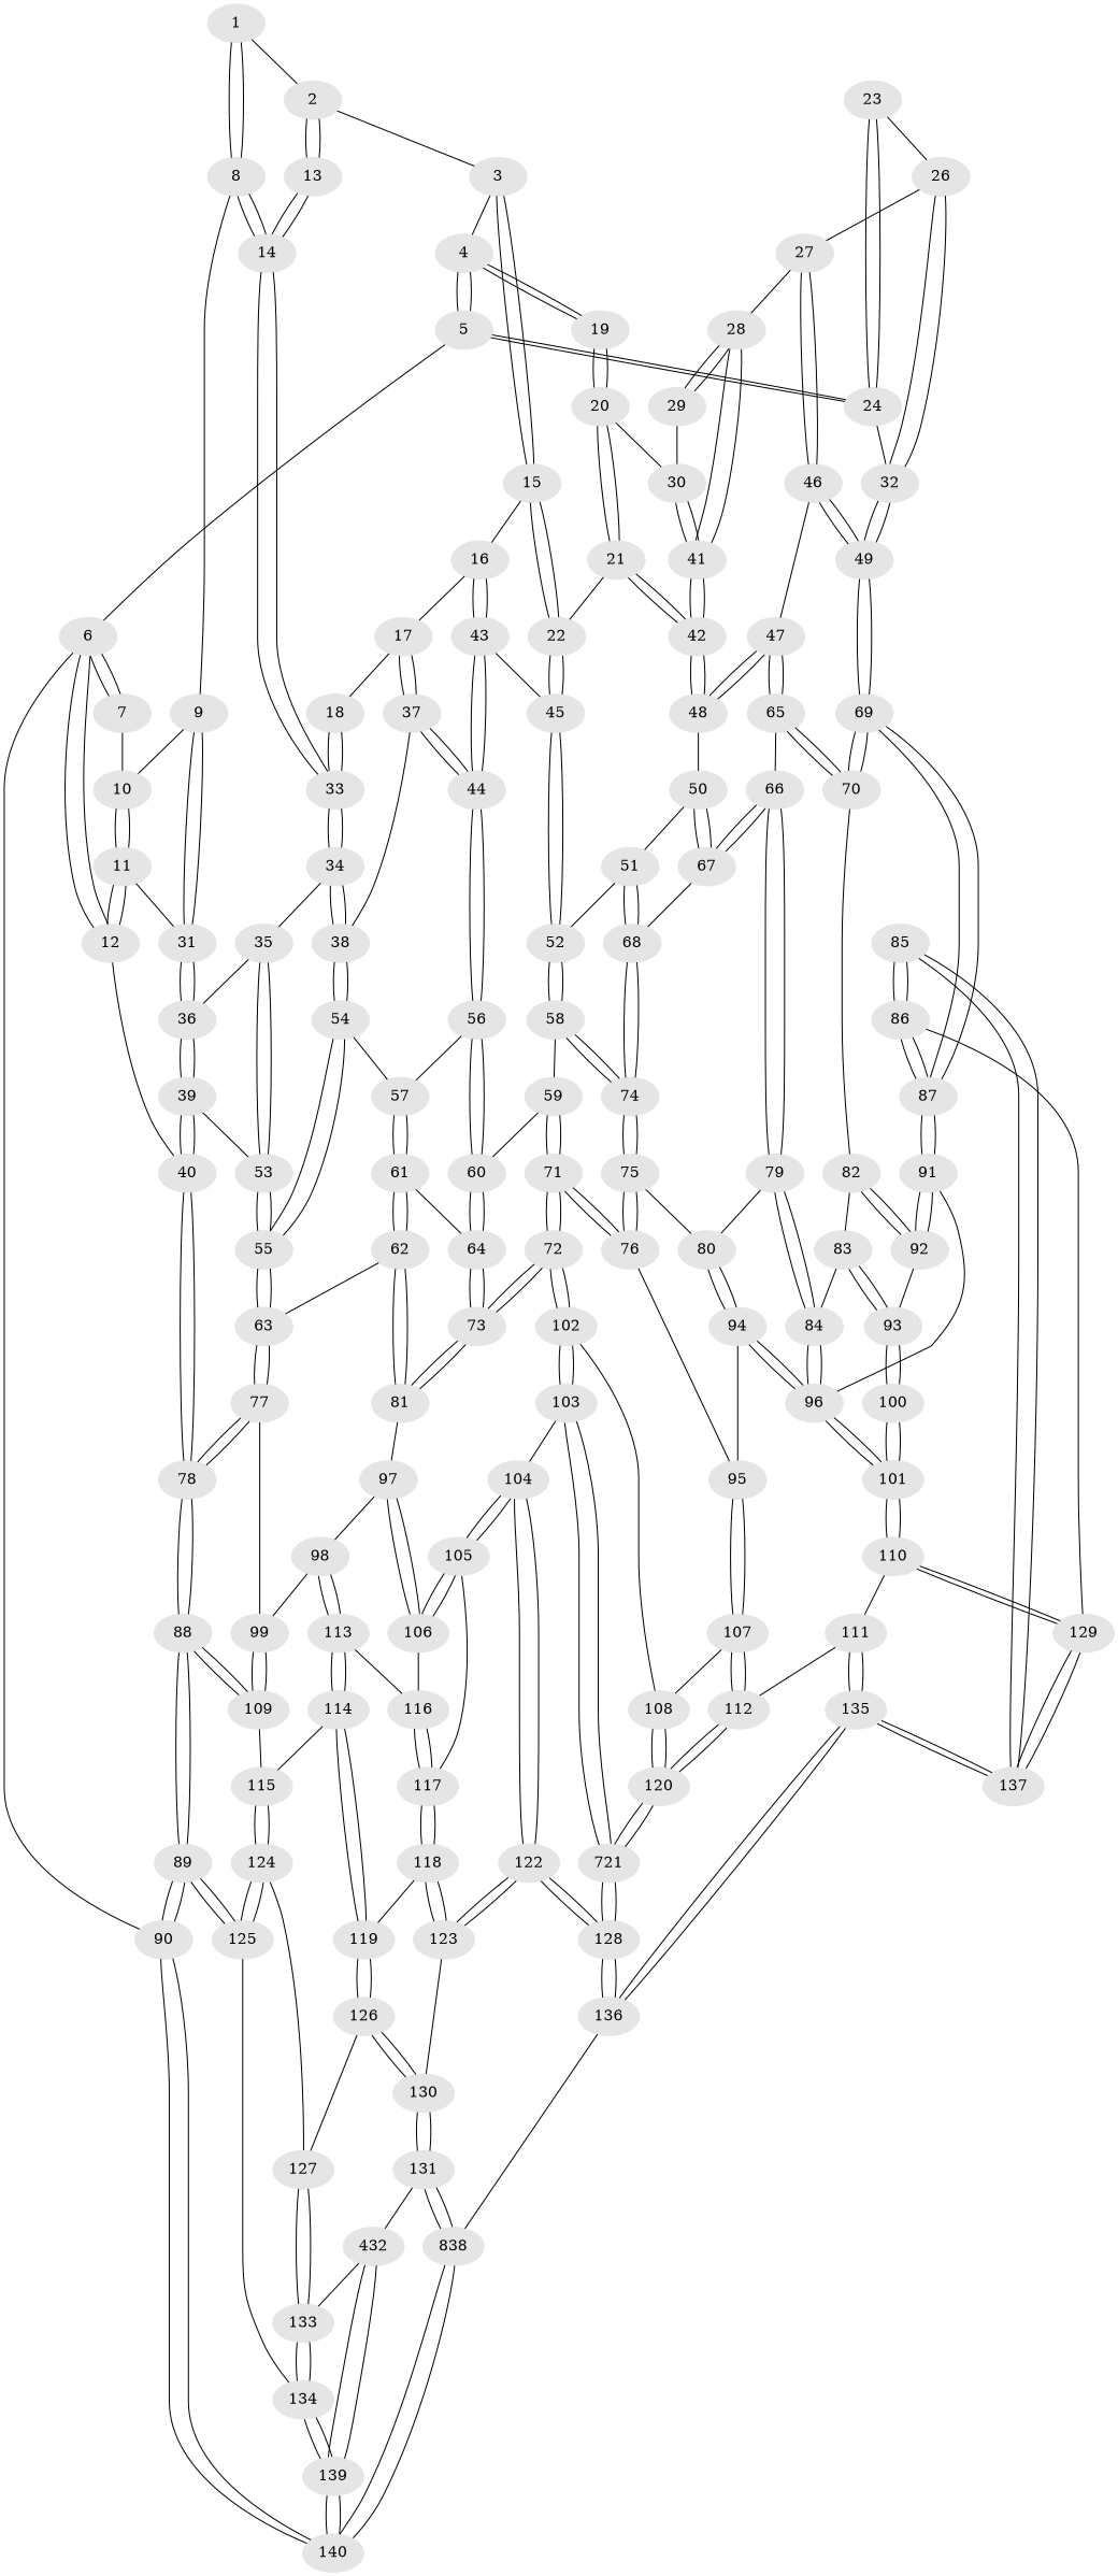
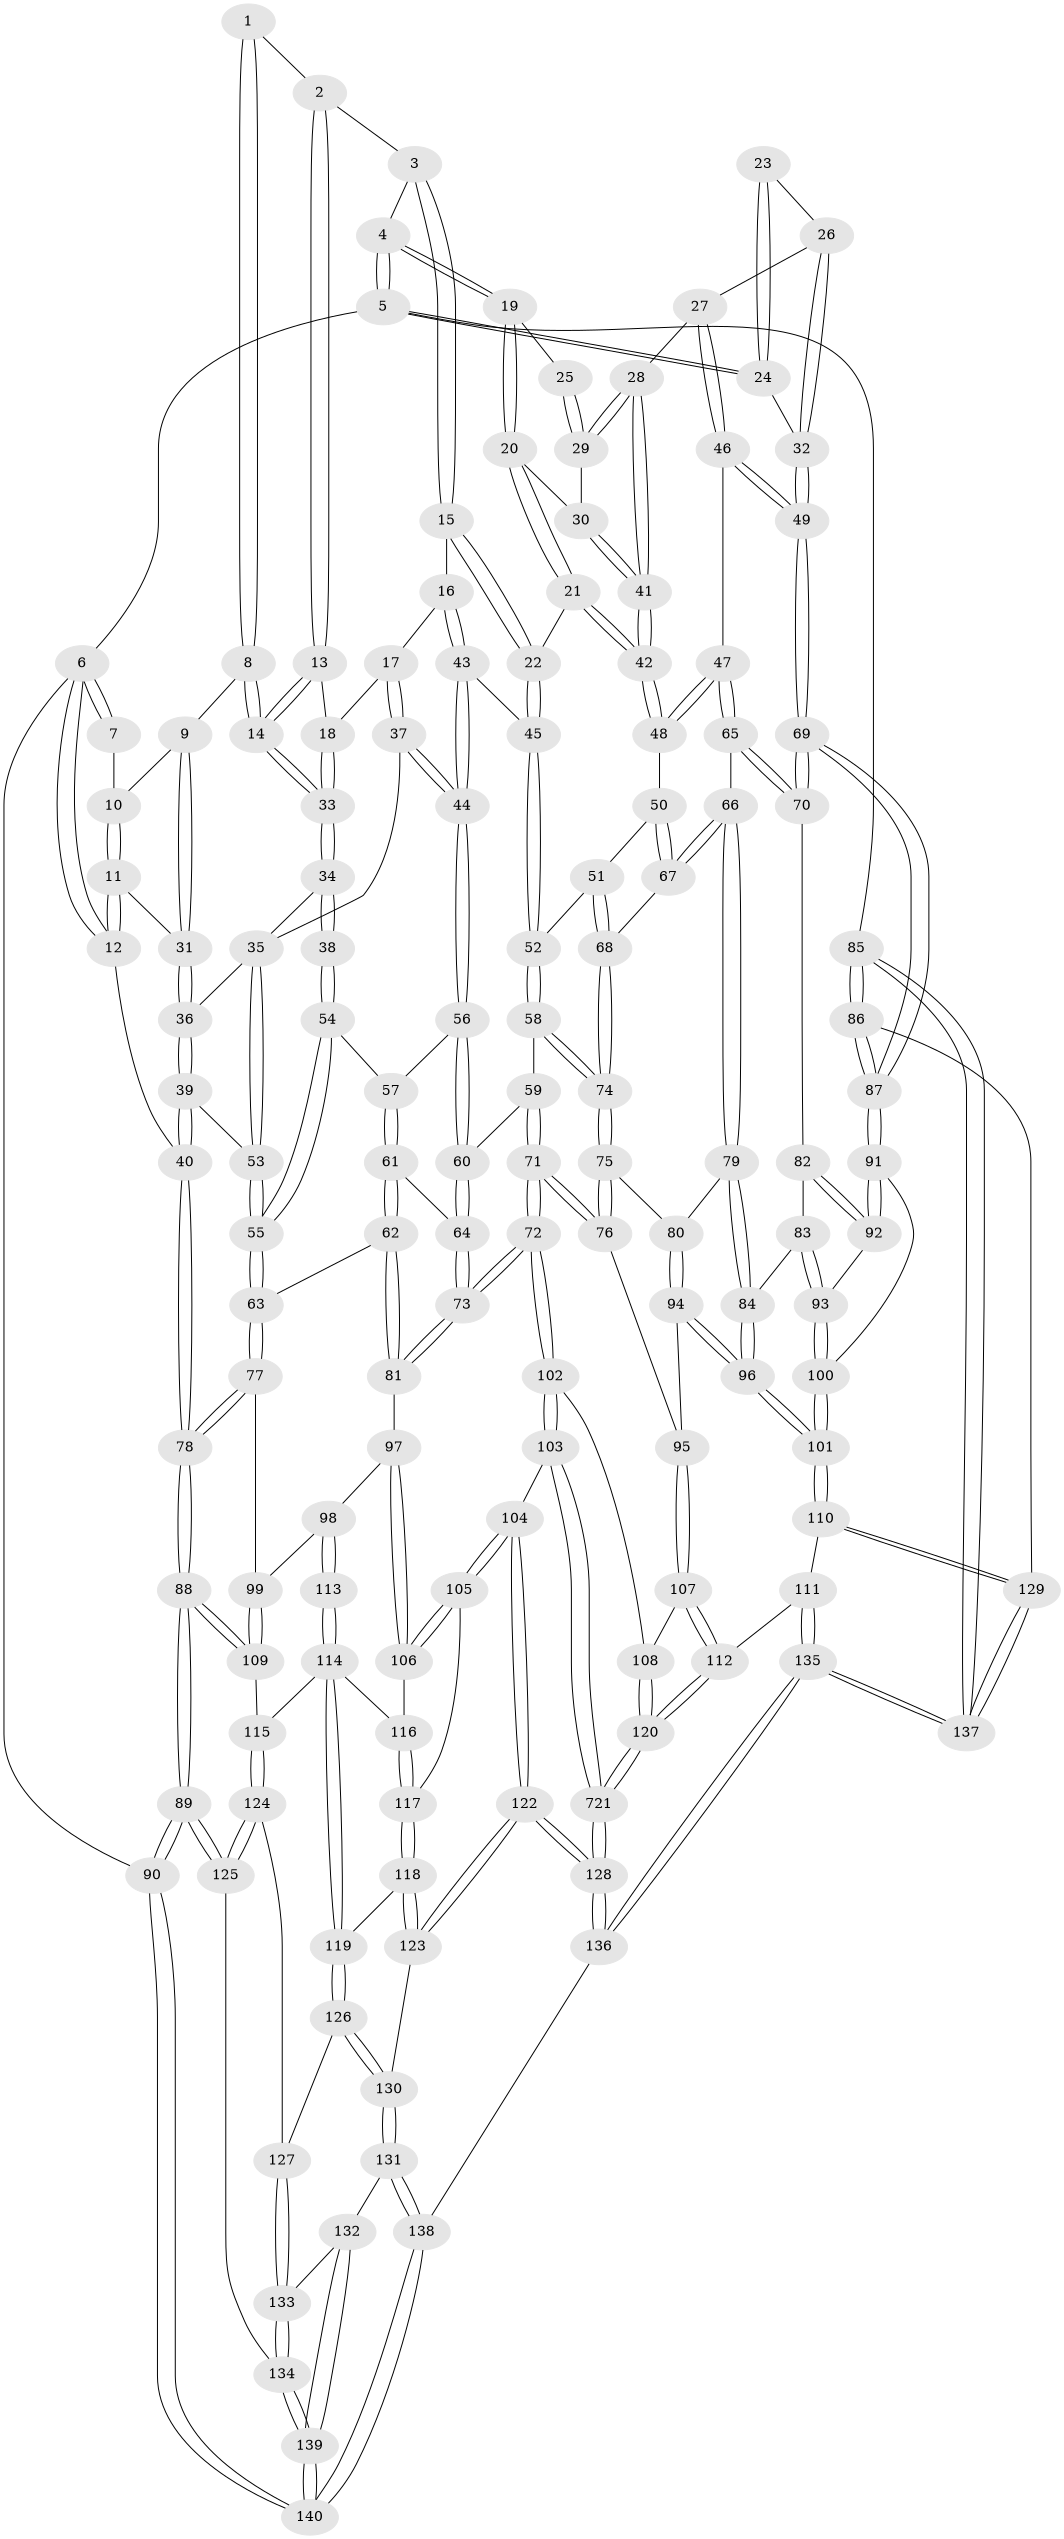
  graph {
    node [color=gray90 style=filled]
    1
    2
    8
    3
    13
    9
    14
    4
    15
    18
    5
    19
    16
    22
    6
    24
    85
    20
+   25
    7
    12
    90
    32
    86
    137
    10
    40
    140
    11
    31
    33
    36
    78
    34
    17
    43
    45
    37
    44
    38
    21
    30
    29
    42
    41
    48
    52
    23
    26
    27
    49
    28
    46
    47
    39
    69
    35
    53
    54
    55
    56
    57
    88
    50
    60
    58
    65
    66
    70
    51
    67
    87
    68
    74
    59
    63
    61
    77
    64
    62
    71
    75
    72
    76
    73
    81
    97
    99
    79
    82
    80
    84
    91
    83
    92
    102
    95
    103
    108
    94
    107
    109
    89
    96
    98
    106
    93
    100
    101
    129
    125
    115
    134
    112
    110
    113
    116
    114
    111
    104
    n121 [label=721]
    120
    105
    122
    128
    117
    123
    118
    124
    135
    136
    119
    126
    127
    130
    131
    133
    139
-   138 [label=838]
-   132 [label=432]
+   138
+   132
    1 -- 2
    1 -- 8
    1 -- 8
    2 -- 3
    2 -- 13
    2 -- 13
    8 -- 9
    8 -- 14
    8 -- 14
    3 -- 4
    3 -- 15
    3 -- 15
    13 -- 14
    13 -- 14
+   13 -- 18
    9 -- 10
    9 -- 31
    9 -- 31
    14 -- 33
    14 -- 33
    4 -- 5
    4 -- 5
    4 -- 19
    4 -- 19
    15 -- 16
    15 -- 22
    15 -- 22
    18 -- 33
    18 -- 33
    5 -- 6
    5 -- 24
    5 -- 24
+   5 -- 85
    19 -- 20
    19 -- 20
+   19 -- 25
    16 -- 17
    16 -- 43
    16 -- 43
    22 -- 45
    22 -- 45
    6 -- 7
    6 -- 7
    6 -- 12
    6 -- 12
    6 -- 90
    24 -- 32
    85 -- 86
    85 -- 86
    85 -- 137
    85 -- 137
    20 -- 21
    20 -- 21
    20 -- 30
+   25 -- 29
+   25 -- 29
    7 -- 10
    12 -- 40
    90 -- 140
    90 -- 140
    32 -- 49
    32 -- 49
    86 -- 87
    86 -- 87
    86 -- 129
    10 -- 11
    10 -- 11
    40 -- 78
    40 -- 78
    11 -- 12
    11 -- 12
    11 -- 31
    31 -- 36
    31 -- 36
    33 -- 34
    33 -- 34
    36 -- 39
    36 -- 39
    78 -- 88
    78 -- 88
    34 -- 38
    34 -- 38
    34 -- 35
    17 -- 18
    17 -- 37
    17 -- 37
    43 -- 45
    43 -- 44
    43 -- 44
    45 -- 52
    45 -- 52
    37 -- 44
    37 -- 44
-   37 -- 38
+   37 -- 35
    44 -- 56
    44 -- 56
    38 -- 54
    38 -- 54
    21 -- 22
    21 -- 42
    21 -- 42
    30 -- 41
    30 -- 41
    29 -- 30
    42 -- 48
    42 -- 48
    41 -- 42
    41 -- 42
    48 -- 50
    52 -- 58
    52 -- 58
    23 -- 24
    23 -- 24
    23 -- 26
    26 -- 32
    26 -- 32
    26 -- 27
    27 -- 28
    27 -- 46
    27 -- 46
    49 -- 69
    49 -- 69
    28 -- 29
    28 -- 29
    28 -- 41
    28 -- 41
    46 -- 49
    46 -- 49
    46 -- 47
    47 -- 48
    47 -- 48
    47 -- 65
    47 -- 65
    39 -- 40
    39 -- 40
    39 -- 53
    69 -- 70
    69 -- 70
    69 -- 87
    69 -- 87
    35 -- 36
    35 -- 53
    35 -- 53
    53 -- 55
    53 -- 55
    54 -- 55
    54 -- 55
    54 -- 57
    55 -- 63
    55 -- 63
    56 -- 57
    56 -- 60
    56 -- 60
    57 -- 61
    57 -- 61
    88 -- 109
    88 -- 109
    88 -- 89
    88 -- 89
    50 -- 51
    50 -- 67
    50 -- 67
    60 -- 64
    60 -- 64
    58 -- 74
    58 -- 74
    58 -- 59
    65 -- 66
    65 -- 70
    65 -- 70
    66 -- 67
    66 -- 67
    66 -- 79
    66 -- 79
    70 -- 82
    51 -- 52
    51 -- 68
    51 -- 68
    67 -- 68
    87 -- 91
    87 -- 91
    68 -- 74
    68 -- 74
    74 -- 75
    74 -- 75
    59 -- 60
    59 -- 71
    59 -- 71
    63 -- 77
    63 -- 77
    61 -- 64
    61 -- 62
    61 -- 62
    77 -- 78
    77 -- 78
    77 -- 99
    64 -- 73
    64 -- 73
    62 -- 63
    62 -- 81
    62 -- 81
    71 -- 72
    71 -- 72
    71 -- 76
    71 -- 76
    75 -- 76
    75 -- 76
    75 -- 80
    72 -- 73
    72 -- 73
    72 -- 102
    72 -- 102
    76 -- 95
    73 -- 81
    73 -- 81
    81 -- 97
    97 -- 98
    97 -- 106
    97 -- 106
    99 -- 109
    99 -- 109
    79 -- 80
    79 -- 84
    79 -- 84
    82 -- 83
    82 -- 92
    82 -- 92
    80 -- 94
    80 -- 94
    84 -- 96
    84 -- 96
    91 -- 92
    91 -- 92
-   91 -- 96
+   91 -- 100
    83 -- 84
    83 -- 93
    83 -- 93
    92 -- 93
    102 -- 103
    102 -- 103
    102 -- 108
    95 -- 107
    95 -- 107
    103 -- 104
    103 -- n121
    103 -- n121
    108 -- 120
    108 -- 120
    94 -- 95
    94 -- 96
    94 -- 96
    107 -- 108
    107 -- 112
    107 -- 112
    109 -- 115
    89 -- 90
    89 -- 90
    89 -- 125
    89 -- 125
    96 -- 101
    96 -- 101
    98 -- 99
    98 -- 113
    98 -- 113
    106 -- 116
    93 -- 100
    93 -- 100
    100 -- 101
    100 -- 101
    101 -- 110
    101 -- 110
    129 -- 137
    129 -- 137
    125 -- 134
    115 -- 124
    115 -- 124
    134 -- 139
    134 -- 139
    112 -- 120
    112 -- 120
    110 -- 129
    110 -- 129
    110 -- 111
-   113 -- 116
+   114 -- 116
    113 -- 114
    113 -- 114
    116 -- 117
    116 -- 117
    114 -- 115
    114 -- 119
    114 -- 119
    111 -- 112
    111 -- 135
    111 -- 135
    104 -- 105
    104 -- 105
    104 -- 122
    104 -- 122
    n121 -- 128
    n121 -- 128
    120 -- n121
    120 -- n121
    105 -- 106
    105 -- 106
    105 -- 117
    122 -- 128
    122 -- 128
    122 -- 123
    122 -- 123
    128 -- 136
    128 -- 136
    117 -- 118
    117 -- 118
    123 -- 130
    118 -- 123
    118 -- 123
    118 -- 119
    124 -- 125
    124 -- 125
    124 -- 127
    135 -- 137
    135 -- 137
    135 -- 136
    135 -- 136
    136 -- 138
    119 -- 126
    119 -- 126
    126 -- 127
    126 -- 130
    126 -- 130
    127 -- 133
    127 -- 133
    130 -- 131
    130 -- 131
    131 -- 138
    131 -- 138
    131 -- 132
    133 -- 134
    133 -- 134
    139 -- 140
    139 -- 140
    138 -- 140
    138 -- 140
    132 -- 133
    132 -- 139
    132 -- 139
  }
